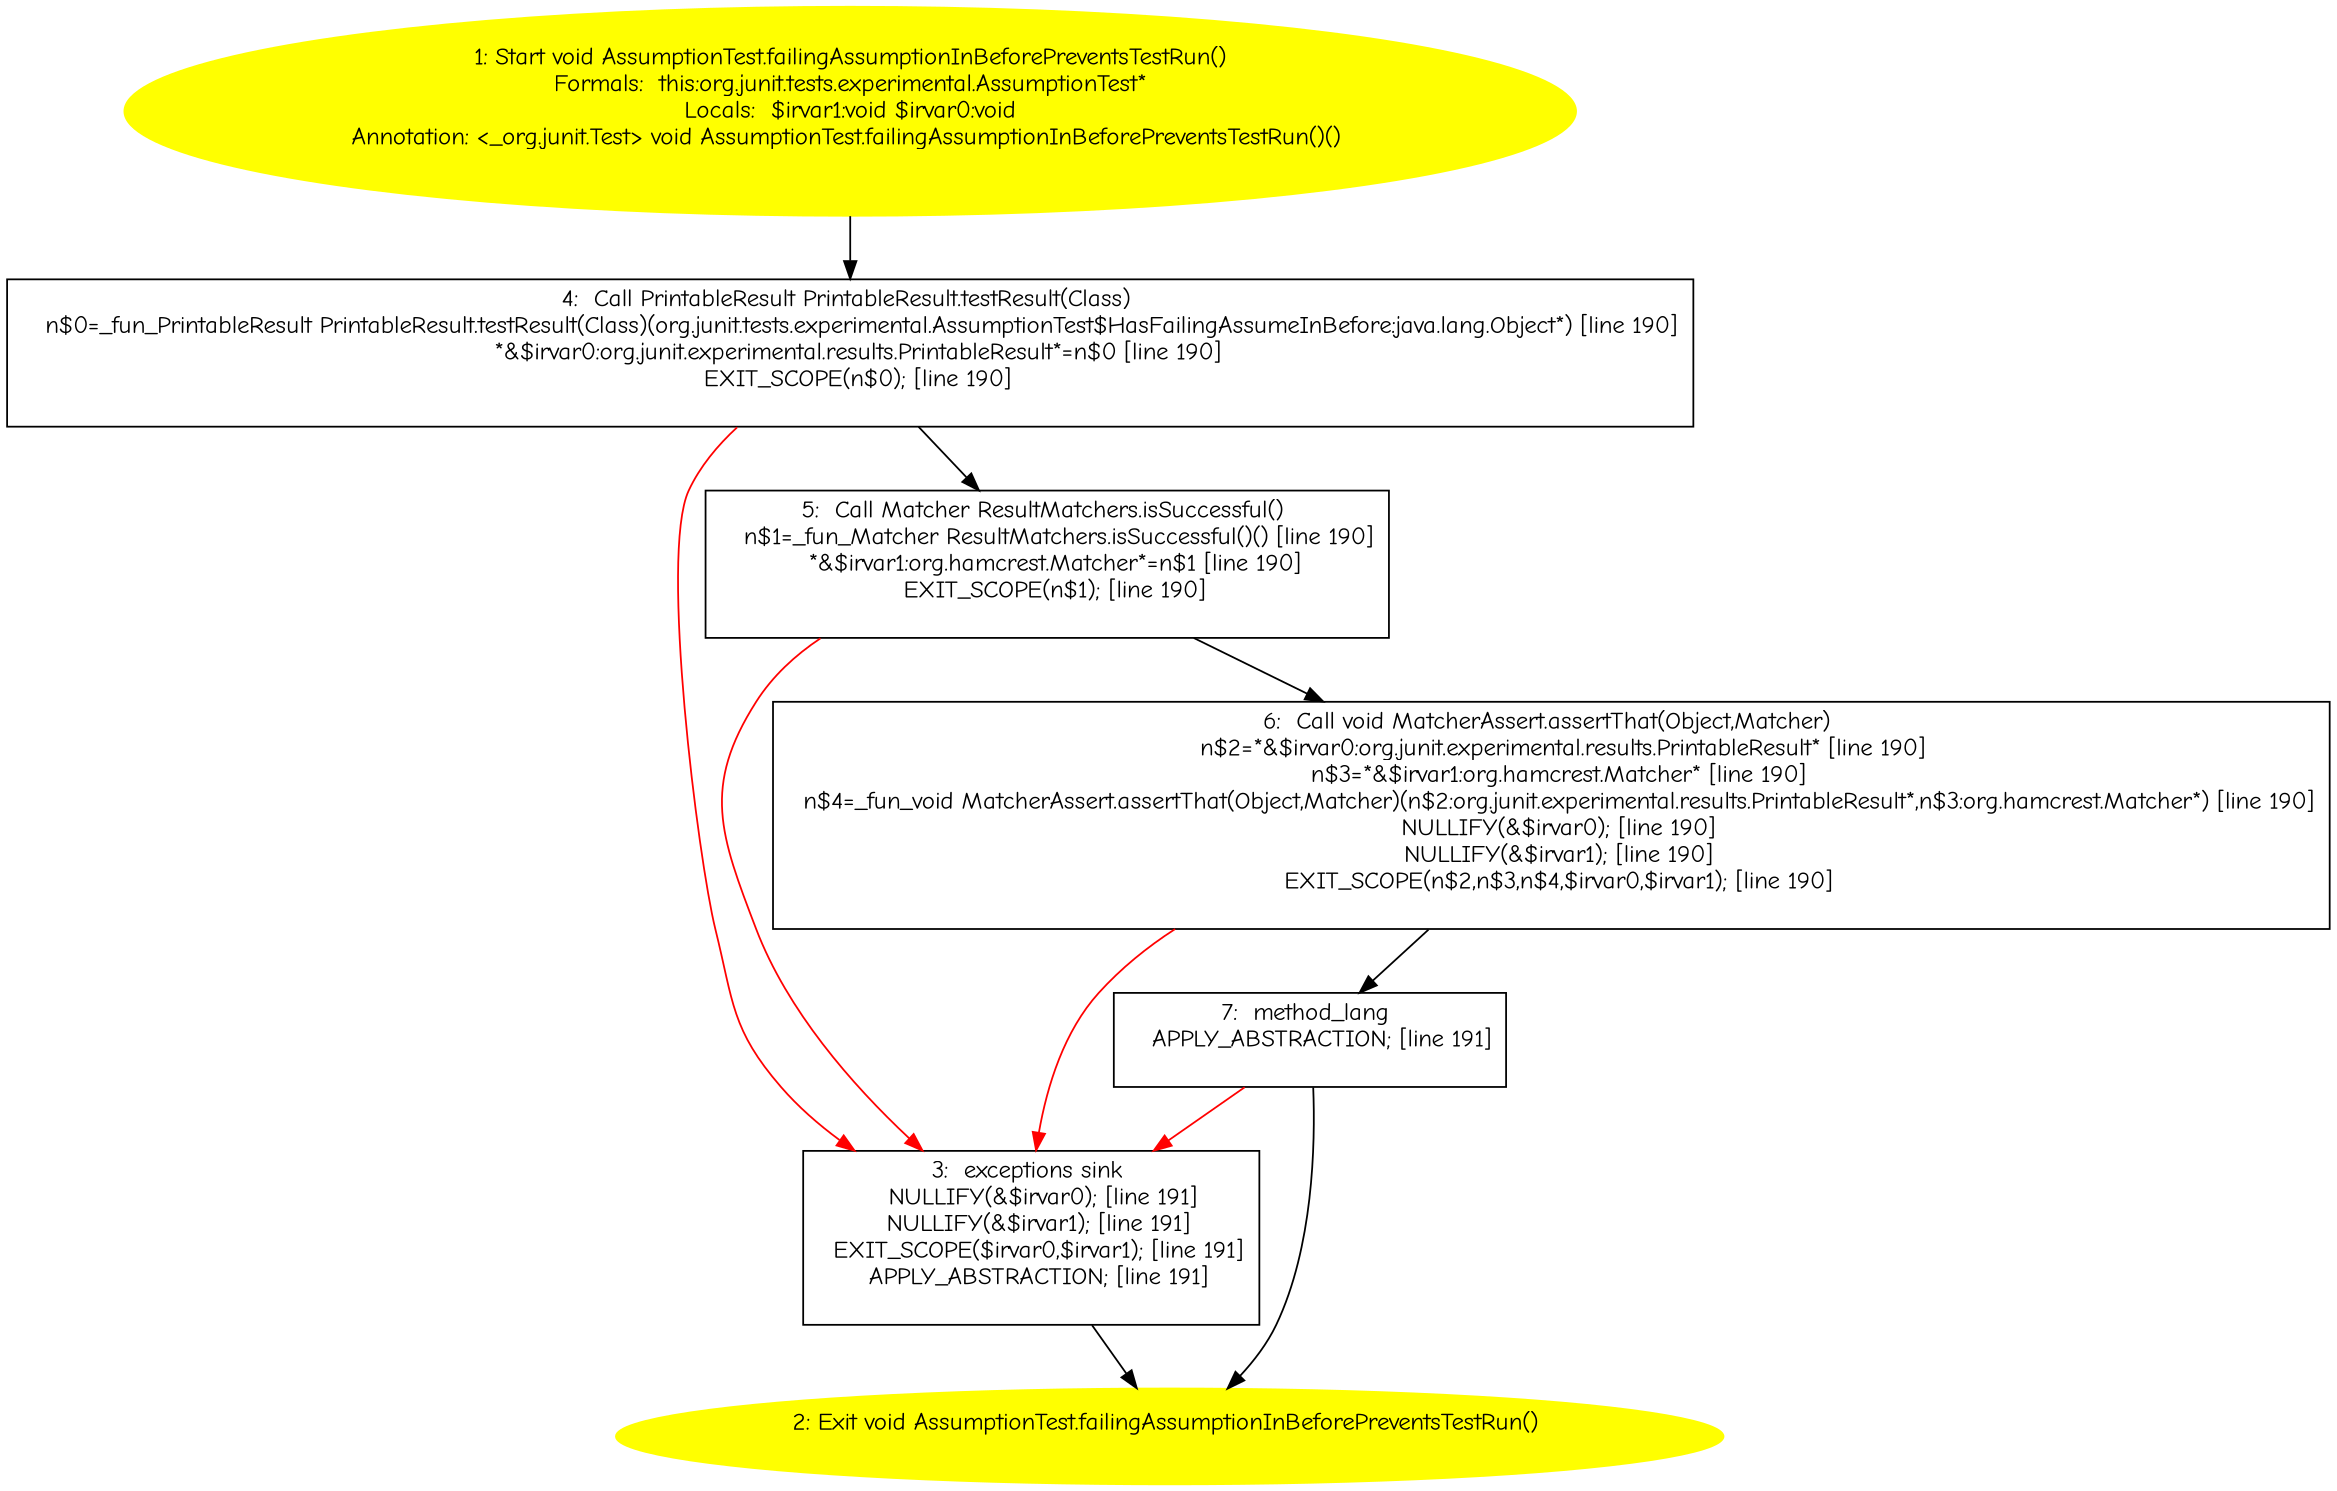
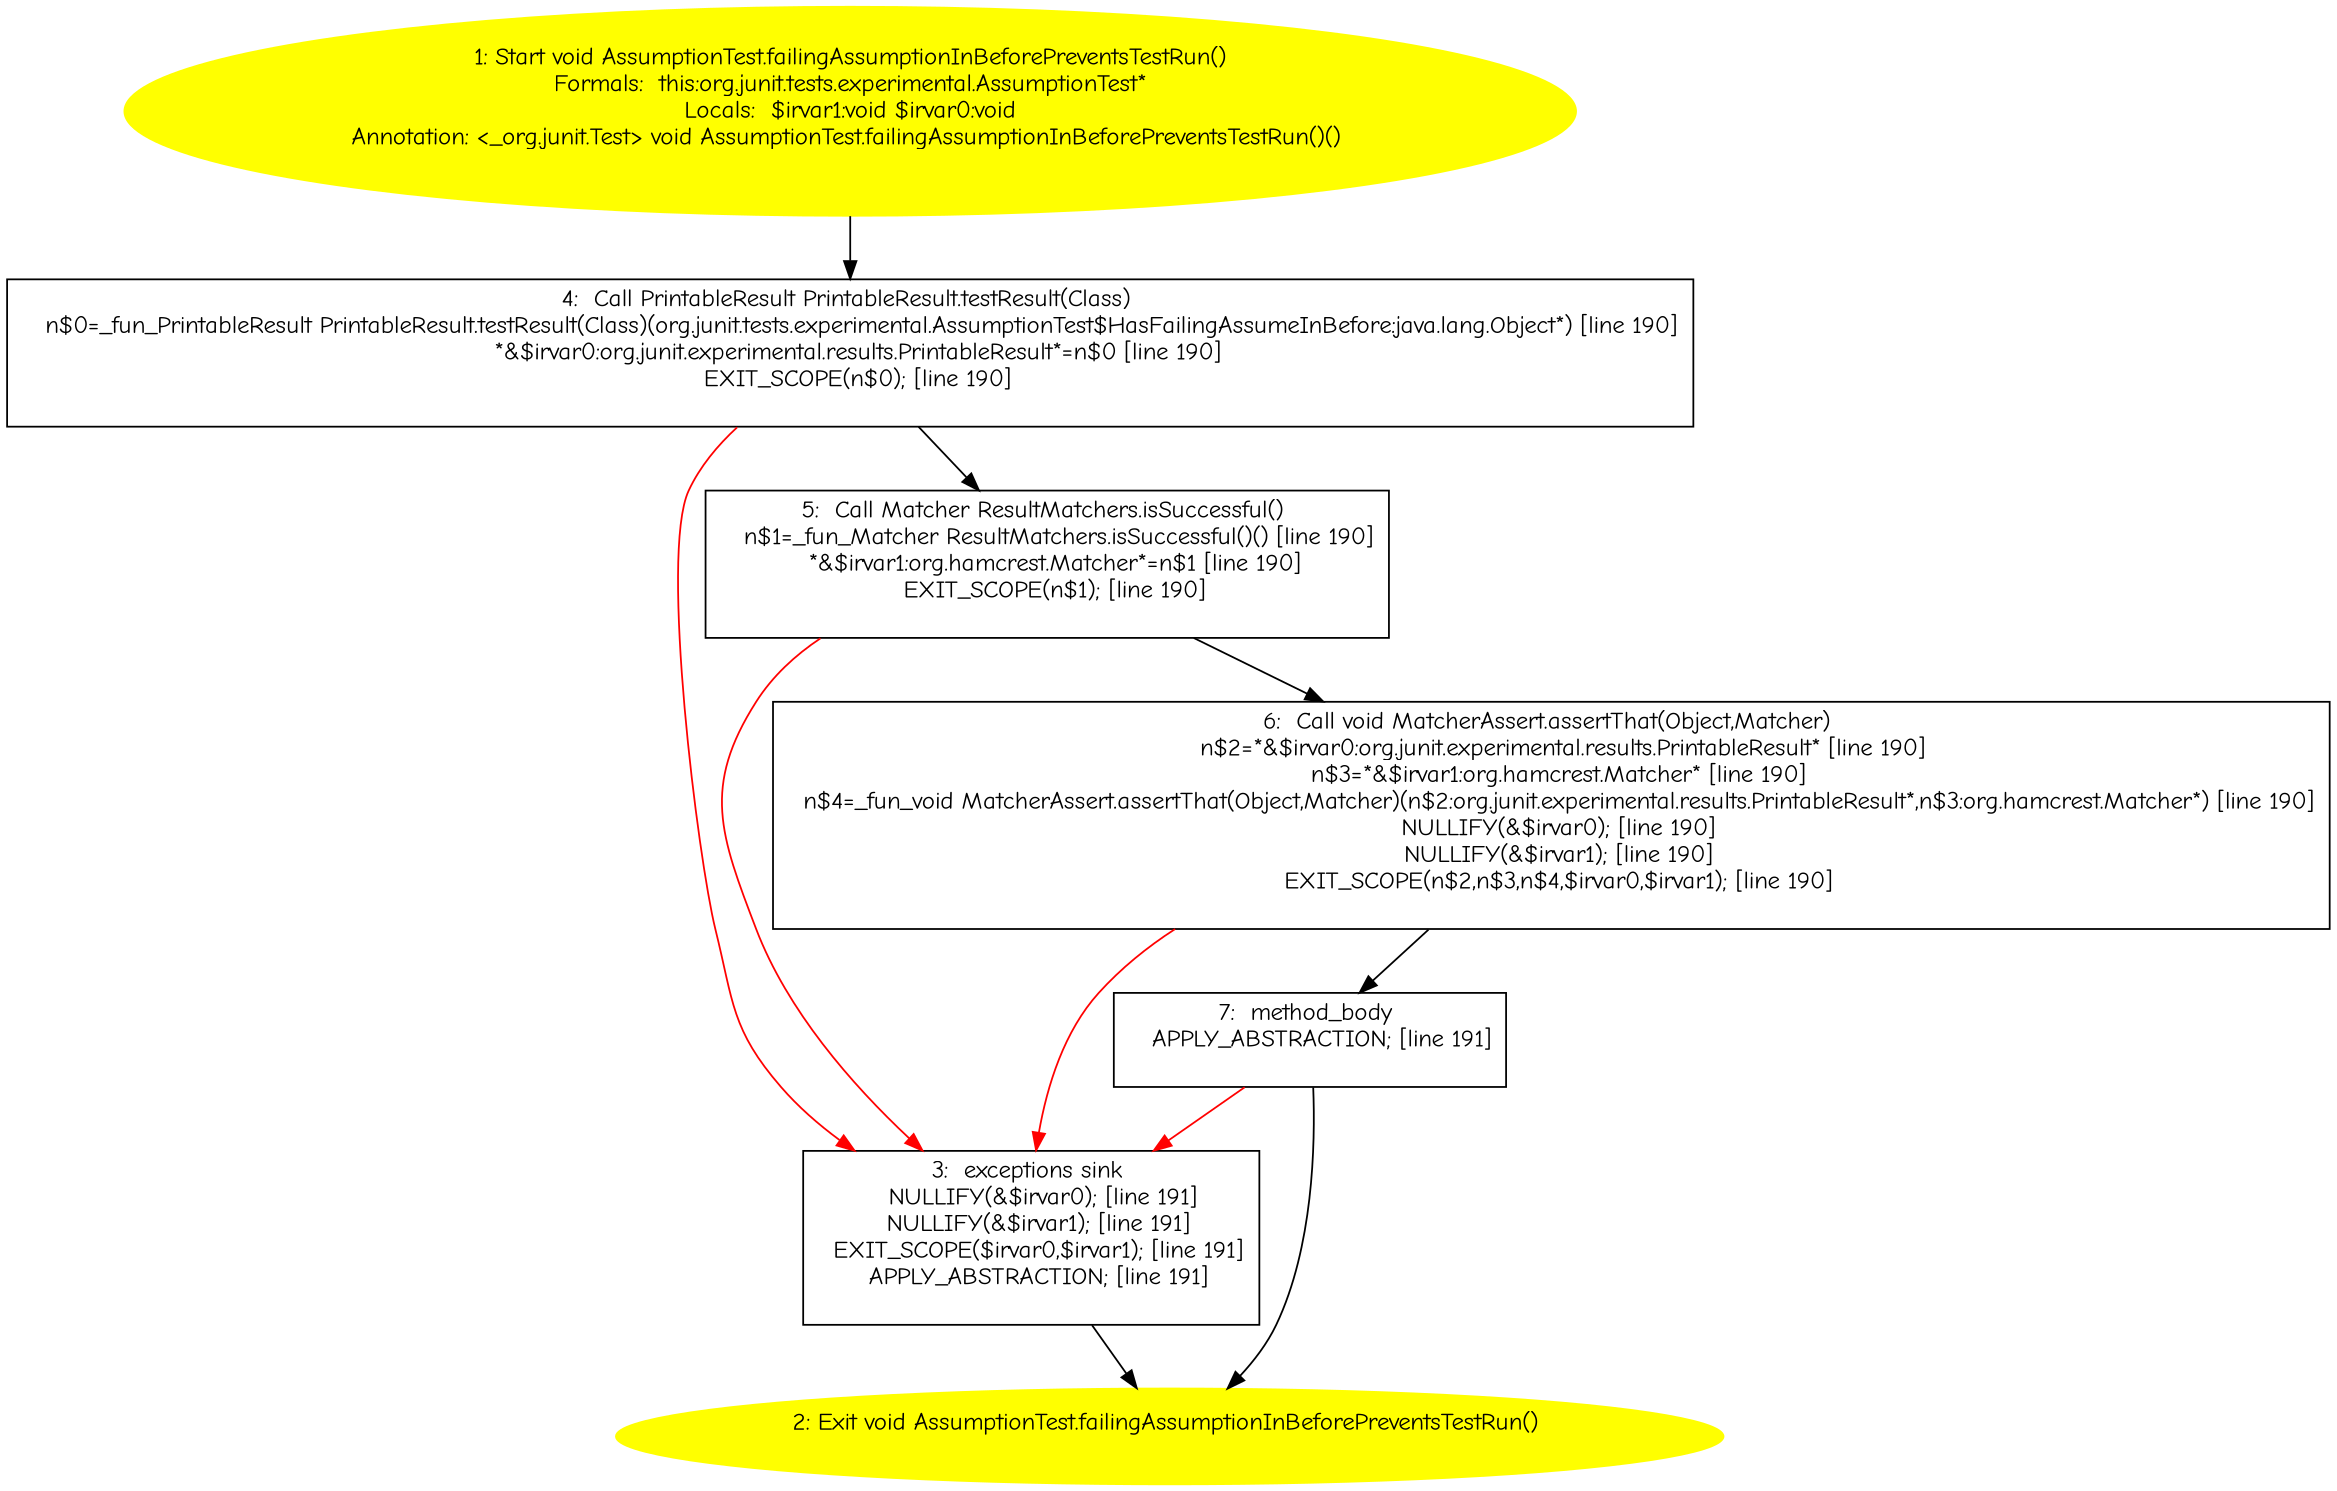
  digraph {
    fontname="Comic Neue"
    node [fontname="Comic Neue" shape=box]
    edge [fontname="Comic Neue"]
    n1 [color=yellow label="1: Start void AssumptionTest.failingAssumptionInBeforePreventsTestRun()\nFormals:  this:org.junit.tests.experimental.AssumptionTest*\nLocals:  $irvar1:void $irvar0:void\nAnnotation: <_org.junit.Test> void AssumptionTest.failingAssumptionInBeforePreventsTestRun()() \n  " style=filled shape=""]
    n2 [label="4:  Call PrintableResult PrintableResult.testResult(Class) \n   n$0=_fun_PrintableResult PrintableResult.testResult(Class)(org.junit.tests.experimental.AssumptionTest$HasFailingAssumeInBefore:java.lang.Object*) [line 190]\n  *&$irvar0:org.junit.experimental.results.PrintableResult*=n$0 [line 190]\n  EXIT_SCOPE(n$0); [line 190]\n "]
    n3 [label="3:  exceptions sink \n   NULLIFY(&$irvar0); [line 191]\n  NULLIFY(&$irvar1); [line 191]\n  EXIT_SCOPE($irvar0,$irvar1); [line 191]\n  APPLY_ABSTRACTION; [line 191]\n "]
    n4 [label="5:  Call Matcher ResultMatchers.isSuccessful() \n   n$1=_fun_Matcher ResultMatchers.isSuccessful()() [line 190]\n  *&$irvar1:org.hamcrest.Matcher*=n$1 [line 190]\n  EXIT_SCOPE(n$1); [line 190]\n "]
    n5 [color=yellow label="2: Exit void AssumptionTest.failingAssumptionInBeforePreventsTestRun() \n  " style=filled shape=""]
    n6 [label="6:  Call void MatcherAssert.assertThat(Object,Matcher) \n   n$2=*&$irvar0:org.junit.experimental.results.PrintableResult* [line 190]\n  n$3=*&$irvar1:org.hamcrest.Matcher* [line 190]\n  n$4=_fun_void MatcherAssert.assertThat(Object,Matcher)(n$2:org.junit.experimental.results.PrintableResult*,n$3:org.hamcrest.Matcher*) [line 190]\n  NULLIFY(&$irvar0); [line 190]\n  NULLIFY(&$irvar1); [line 190]\n  EXIT_SCOPE(n$2,n$3,n$4,$irvar0,$irvar1); [line 190]\n "]
-   n7 [label="7:  method_lang \n   APPLY_ABSTRACTION; [line 191]\n "]
+   n7 [label="7:  method_body \n   APPLY_ABSTRACTION; [line 191]\n "]
    n1 -> n2
    n2 -> n3 [color=red]
    n2 -> n4
    n3 -> n5
    n4 -> n3 [color=red]
    n4 -> n6
    n6 -> n3 [color=red]
    n6 -> n7
    n7 -> n3 [color=red]
    n7 -> n5
  }
